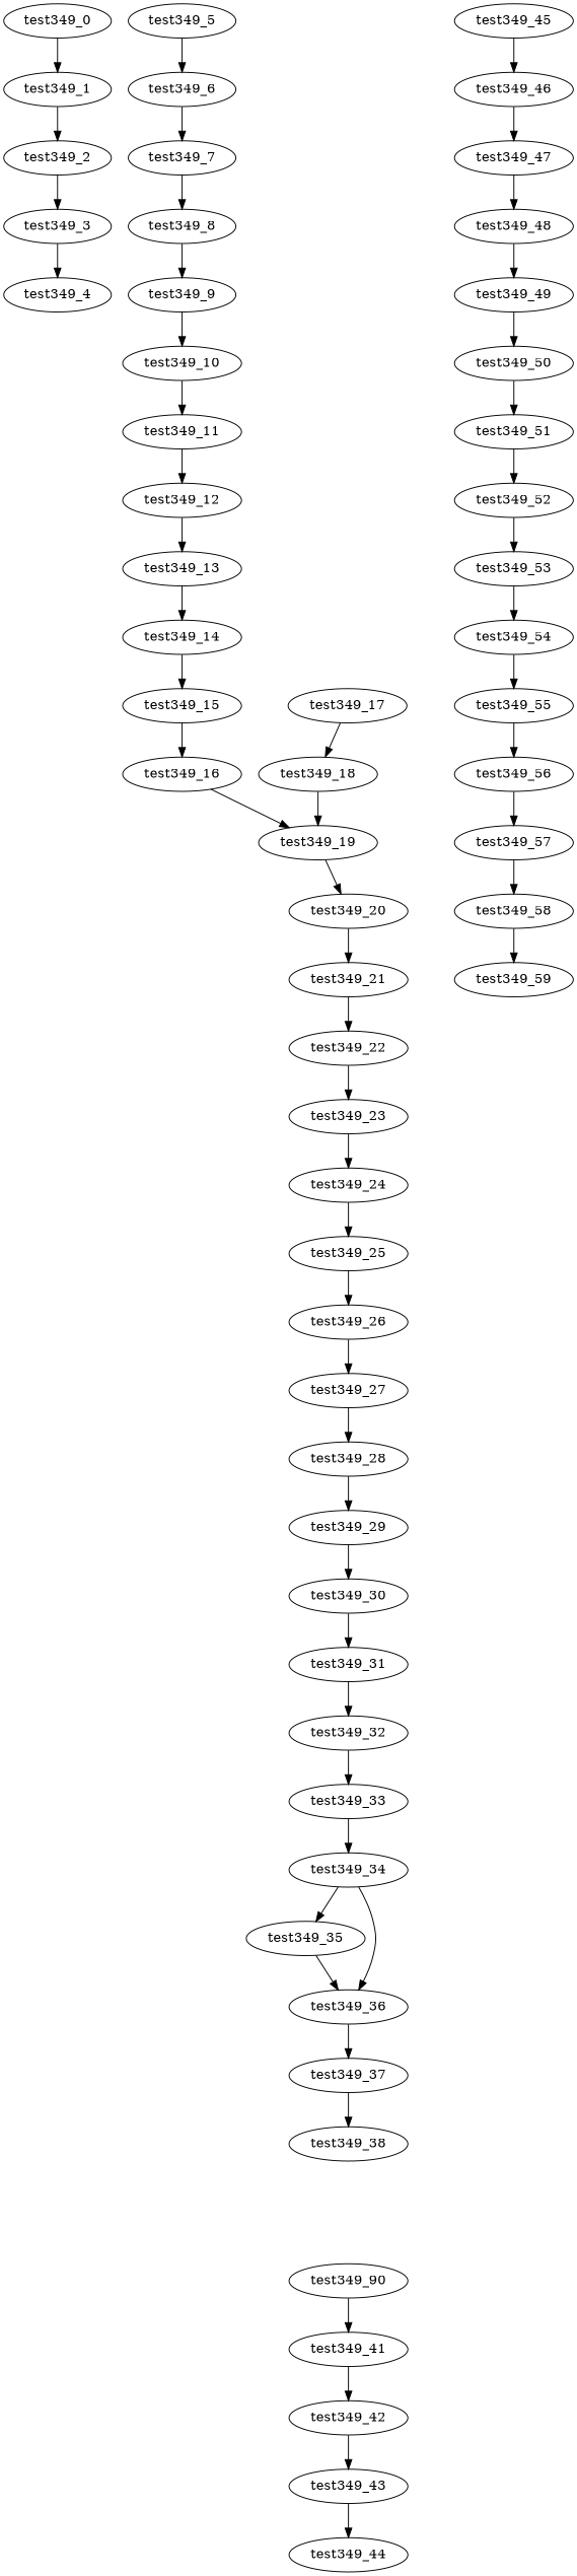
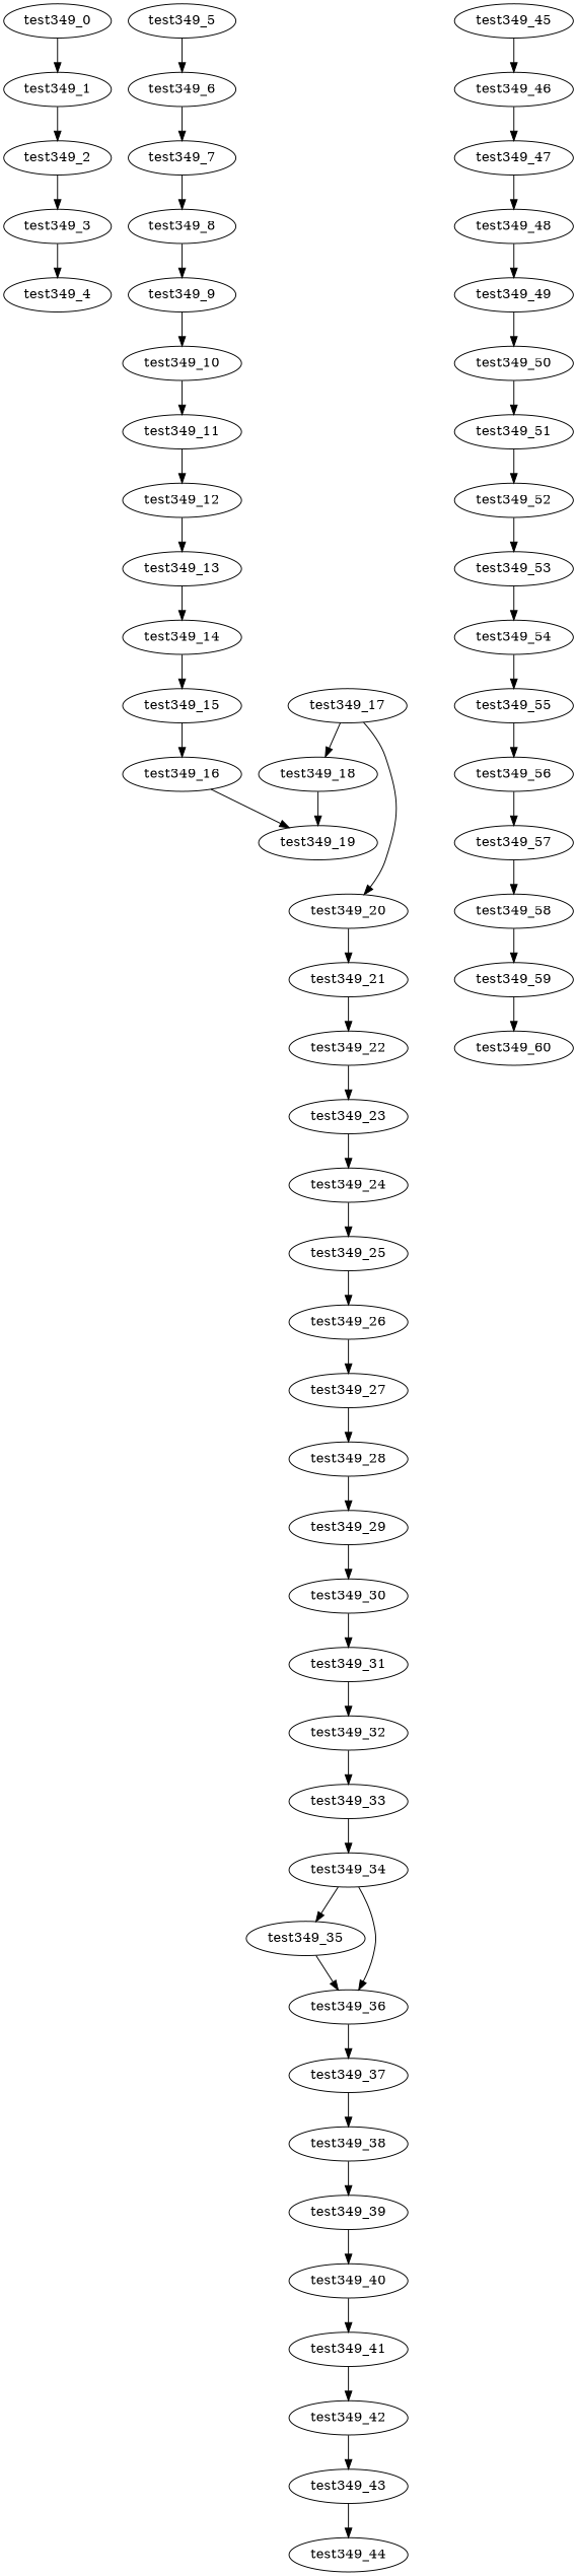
  digraph {
    test349_0
    test349_1
    test349_2
    test349_3
    test349_4
    test349_5
    test349_6
    test349_7
    test349_8
    test349_9
    test349_10
    test349_11
    test349_12
    test349_13
    test349_14
    test349_15
    test349_16
    test349_19
    test349_17
    test349_18
    test349_20
    test349_21
    test349_22
    test349_23
    test349_24
    test349_25
    test349_26
    test349_27
    test349_28
    test349_29
    test349_30
    test349_31
    test349_32
    test349_33
    test349_34
    test349_35
    test349_36
    test349_37
    test349_38
-   test349_40 [label=test349_90]
+   test349_39
+   test349_40
    test349_41
    test349_42
    test349_43
    test349_44
    test349_45
    test349_46
    test349_47
    test349_48
    test349_49
    test349_50
    test349_51
    test349_52
    test349_53
    test349_54
    test349_55
    test349_56
    test349_57
    test349_58
    test349_59
+   test349_60
    test349_0 -> test349_1
    test349_1 -> test349_2
    test349_2 -> test349_3
    test349_3 -> test349_4
    test349_5 -> test349_6
    test349_6 -> test349_7
    test349_7 -> test349_8
    test349_8 -> test349_9
    test349_9 -> test349_10
    test349_10 -> test349_11
    test349_11 -> test349_12
    test349_12 -> test349_13
    test349_13 -> test349_14
    test349_14 -> test349_15
    test349_15 -> test349_16
    test349_16 -> test349_19
-   test349_19 -> test349_20
+   test349_17 -> test349_20
    test349_17 -> test349_18
    test349_18 -> test349_19
    test349_20 -> test349_21
    test349_21 -> test349_22
    test349_22 -> test349_23
    test349_23 -> test349_24
    test349_24 -> test349_25
    test349_25 -> test349_26
    test349_26 -> test349_27
    test349_27 -> test349_28
    test349_28 -> test349_29
    test349_29 -> test349_30
    test349_30 -> test349_31
    test349_31 -> test349_32
    test349_32 -> test349_33
    test349_33 -> test349_34
    test349_34 -> test349_35
    test349_34 -> test349_36
    test349_35 -> test349_36
    test349_36 -> test349_37
    test349_37 -> test349_38
+   test349_38 -> test349_39
+   test349_39 -> test349_40
    test349_40 -> test349_41
    test349_41 -> test349_42
    test349_42 -> test349_43
    test349_43 -> test349_44
    test349_45 -> test349_46
    test349_46 -> test349_47
    test349_47 -> test349_48
    test349_48 -> test349_49
    test349_49 -> test349_50
    test349_50 -> test349_51
    test349_51 -> test349_52
    test349_52 -> test349_53
    test349_53 -> test349_54
    test349_54 -> test349_55
    test349_55 -> test349_56
    test349_56 -> test349_57
    test349_57 -> test349_58
    test349_58 -> test349_59
+   test349_59 -> test349_60
  }
